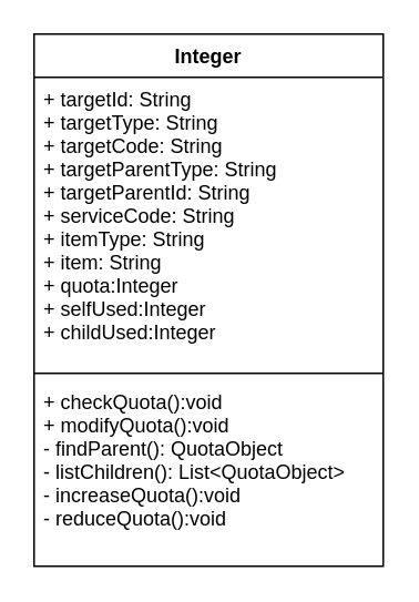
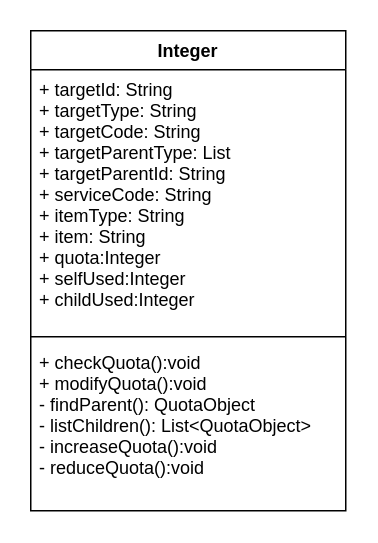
  <mxCell id="0" />
  <mxCell id="1" parent="0" />
  <mxCell id="2" value="Integer" style="swimlane;fontStyle=1;align=center;verticalAlign=top;childLayout=stackLayout;horizontal=1;startSize=26;horizontalStack=0;resizeParent=1;resizeParentMax=0;resizeLast=0;collapsible=1;marginBottom=0;" vertex="1" parent="1"><mxGeometry x="20" y="20" width="210" height="320" as="geometry"><mxRectangle x="40" y="40" width="90" height="26" as="alternateBounds" /></mxGeometry></mxCell>
- <mxCell id="3" value="+ targetId: String&#10;+ targetType: String&#10;+ targetCode: String&#10;+ targetParentType: String&#10;+ targetParentId: String&#10;+ serviceCode: String&#10;+ itemType: String&#10;+ item: String&#10;+ quota:Integer&#10;+ selfUsed:Integer&#10;+ childUsed:Integer" style="text;strokeColor=none;fillColor=none;align=left;verticalAlign=top;spacingLeft=4;spacingRight=4;overflow=hidden;rotatable=0;points=[[0,0.5],[1,0.5]];portConstraint=eastwest;" vertex="1" parent="2"><mxGeometry y="26" width="210" height="174" as="geometry" /></mxCell>
+ <mxCell id="3" value="+ targetId: String&#10;+ targetType: String&#10;+ targetCode: String&#10;+ targetParentType: List&#10;+ targetParentId: String&#10;+ serviceCode: String&#10;+ itemType: String&#10;+ item: String&#10;+ quota:Integer&#10;+ selfUsed:Integer&#10;+ childUsed:Integer" style="text;strokeColor=none;fillColor=none;align=left;verticalAlign=top;spacingLeft=4;spacingRight=4;overflow=hidden;rotatable=0;points=[[0,0.5],[1,0.5]];portConstraint=eastwest;" vertex="1" parent="2"><mxGeometry y="26" width="210" height="174" as="geometry" /></mxCell>
  <mxCell id="4" value="" style="line;strokeWidth=1;fillColor=none;align=left;verticalAlign=middle;spacingTop=-1;spacingLeft=3;spacingRight=3;rotatable=0;labelPosition=right;points=[];portConstraint=eastwest;" vertex="1" parent="2"><mxGeometry y="200" width="210" height="8" as="geometry" /></mxCell>
  <mxCell id="5" value="+ checkQuota():void&#10;+ modifyQuota():void&#10;- findParent(): QuotaObject&#10;- listChildren(): List&lt;QuotaObject&gt;&#10;- increaseQuota():void&#10;- reduceQuota():void" style="text;strokeColor=none;fillColor=none;align=left;verticalAlign=top;spacingLeft=4;spacingRight=4;overflow=hidden;rotatable=0;points=[[0,0.5],[1,0.5]];portConstraint=eastwest;" vertex="1" parent="2"><mxGeometry y="208" width="210" height="112" as="geometry" /></mxCell>
